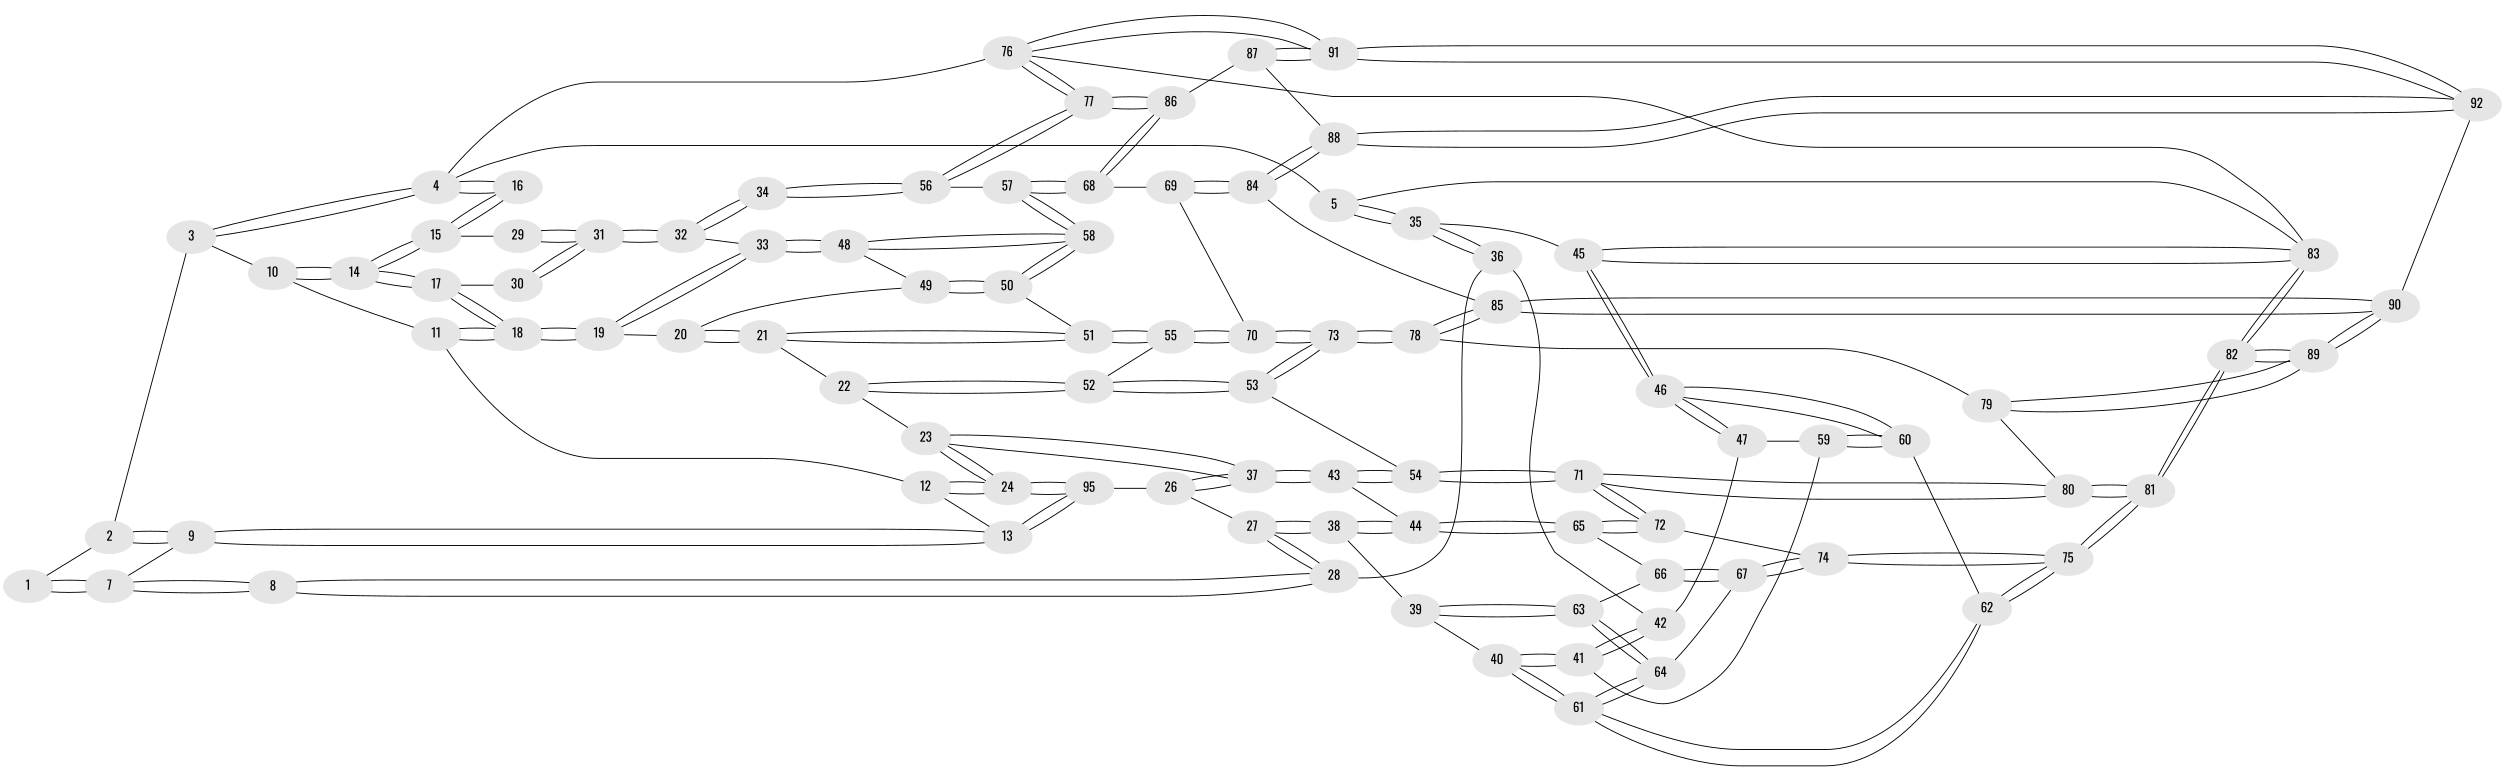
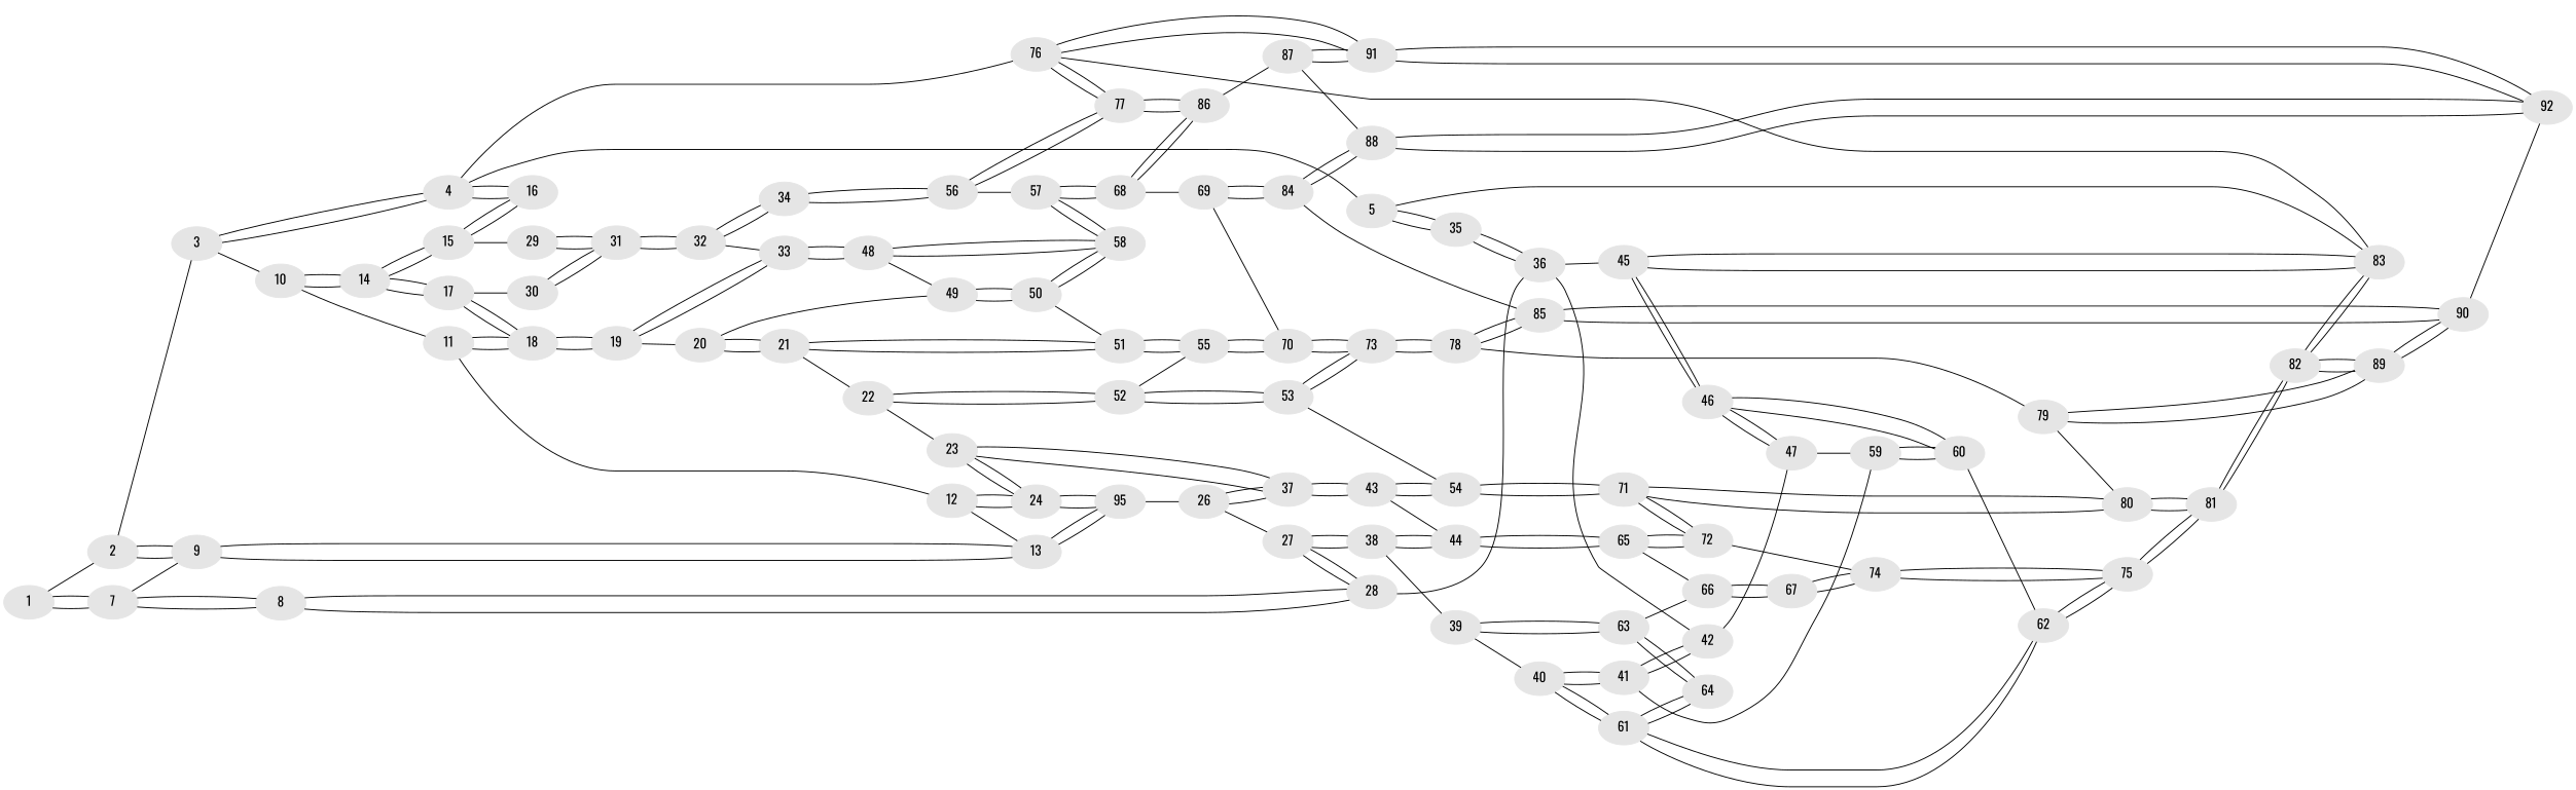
  graph {
    fontname=Oswald
    rankdir=LR
    node [color=gray90 fontname=Oswald style=filled]
    edge [fontname=Oswald]
    1
    2
    7
    3
    9
    8
    4
    10
    13
    5
    16
    76
    11
    14
    35
    83
    77
    91
    36
    45
    28
    n22 [label=95]
    12
    18
    15
    17
    24
    19
    26
    29
    30
    31
    34
    56
    20
    33
    21
    49
    48
    22
    51
    50
    23
    52
    55
    37
    53
    43
    27
    38
    39
    44
    42
    32
    58
    57
    46
    47
    54
    40
    63
    65
    41
    61
    64
    66
    59
    62
    60
    71
    72
    70
    73
    78
    80
    68
    86
    69
    75
    67
    81
    74
    84
    87
    85
    88
    79
    82
    92
    89
    90
    1 -- 2
    1 -- 7
    1 -- 7
    2 -- 3
    2 -- 9
    2 -- 9
    7 -- 9
    7 -- 8
    7 -- 8
    3 -- 4
    3 -- 4
    3 -- 10
    9 -- 13
    9 -- 13
    8 -- 28
    8 -- 28
    4 -- 5
    4 -- 16
    4 -- 16
    4 -- 76
    10 -- 11
    10 -- 14
    10 -- 14
    13 -- n22
    13 -- n22
    5 -- 35
    5 -- 35
    5 -- 83
    76 -- 83
    76 -- 77
    76 -- 77
    76 -- 91
    76 -- 91
    11 -- 12
    11 -- 18
    11 -- 18
    14 -- 15
    14 -- 15
    14 -- 17
    14 -- 17
    35 -- 36
    35 -- 36
-   35 -- 45
+   36 -- 45
    77 -- 86
    77 -- 86
    91 -- 92
    91 -- 92
    36 -- 42
    45 -- 83
    45 -- 83
    45 -- 46
    45 -- 46
    28 -- 36
    n22 -- 26
    12 -- 13
    12 -- 24
    12 -- 24
    18 -- 19
    18 -- 19
    15 -- 16
    15 -- 16
    15 -- 29
    17 -- 18
    17 -- 18
    17 -- 30
    24 -- n22
    24 -- n22
    19 -- 20
    19 -- 33
    19 -- 33
    26 -- 37
    26 -- 37
    26 -- 27
    29 -- 31
    29 -- 31
    30 -- 31
    30 -- 31
    31 -- 32
    31 -- 32
    34 -- 56
    34 -- 56
    56 -- 77
    56 -- 77
    56 -- 57
    20 -- 21
    20 -- 21
    20 -- 49
    33 -- 48
    33 -- 48
    21 -- 22
    21 -- 51
    21 -- 51
    49 -- 50
    49 -- 50
    48 -- 49
    48 -- 58
    48 -- 58
    22 -- 23
    22 -- 52
    22 -- 52
    51 -- 55
    51 -- 55
    50 -- 51
    50 -- 58
    50 -- 58
    23 -- 24
    23 -- 24
    23 -- 37
    23 -- 37
    52 -- 55
    52 -- 53
    52 -- 53
    55 -- 70
    55 -- 70
    37 -- 43
    37 -- 43
    53 -- 54
    53 -- 73
    53 -- 73
    43 -- 44
    43 -- 54
    43 -- 54
    27 -- 28
    27 -- 28
    27 -- 38
    27 -- 38
    38 -- 39
    38 -- 44
    38 -- 44
    39 -- 40
    39 -- 63
    39 -- 63
    44 -- 65
    44 -- 65
    42 -- 47
    32 -- 34
    32 -- 34
    32 -- 33
    57 -- 58
    57 -- 58
    57 -- 68
    57 -- 68
    46 -- 47
    46 -- 47
    46 -- 60
    46 -- 60
    47 -- 59
    54 -- 71
    54 -- 71
    40 -- 41
    40 -- 41
    40 -- 61
    40 -- 61
    63 -- 64
    63 -- 64
    63 -- 66
    65 -- 66
    65 -- 72
    65 -- 72
    41 -- 42
    41 -- 42
    41 -- 59
    61 -- 64
    61 -- 64
    61 -- 62
    61 -- 62
-   64 -- 67
    66 -- 67
    66 -- 67
    59 -- 60
    59 -- 60
    62 -- 75
    62 -- 75
    60 -- 62
    71 -- 72
    71 -- 72
    71 -- 80
    71 -- 80
    72 -- 74
    70 -- 73
    70 -- 73
    73 -- 78
    73 -- 78
    78 -- 85
    78 -- 85
    78 -- 79
    80 -- 81
    80 -- 81
    68 -- 86
    68 -- 86
    68 -- 69
    86 -- 87
    69 -- 70
    69 -- 84
    69 -- 84
    75 -- 81
    75 -- 81
    67 -- 74
    67 -- 74
    81 -- 82
    81 -- 82
    74 -- 75
    74 -- 75
    84 -- 85
    84 -- 88
    84 -- 88
    87 -- 91
    87 -- 91
    87 -- 88
    85 -- 90
    85 -- 90
    88 -- 92
    88 -- 92
    79 -- 80
    79 -- 89
    79 -- 89
    82 -- 83
    82 -- 83
    82 -- 89
    82 -- 89
    89 -- 90
    89 -- 90
    90 -- 92
  }
